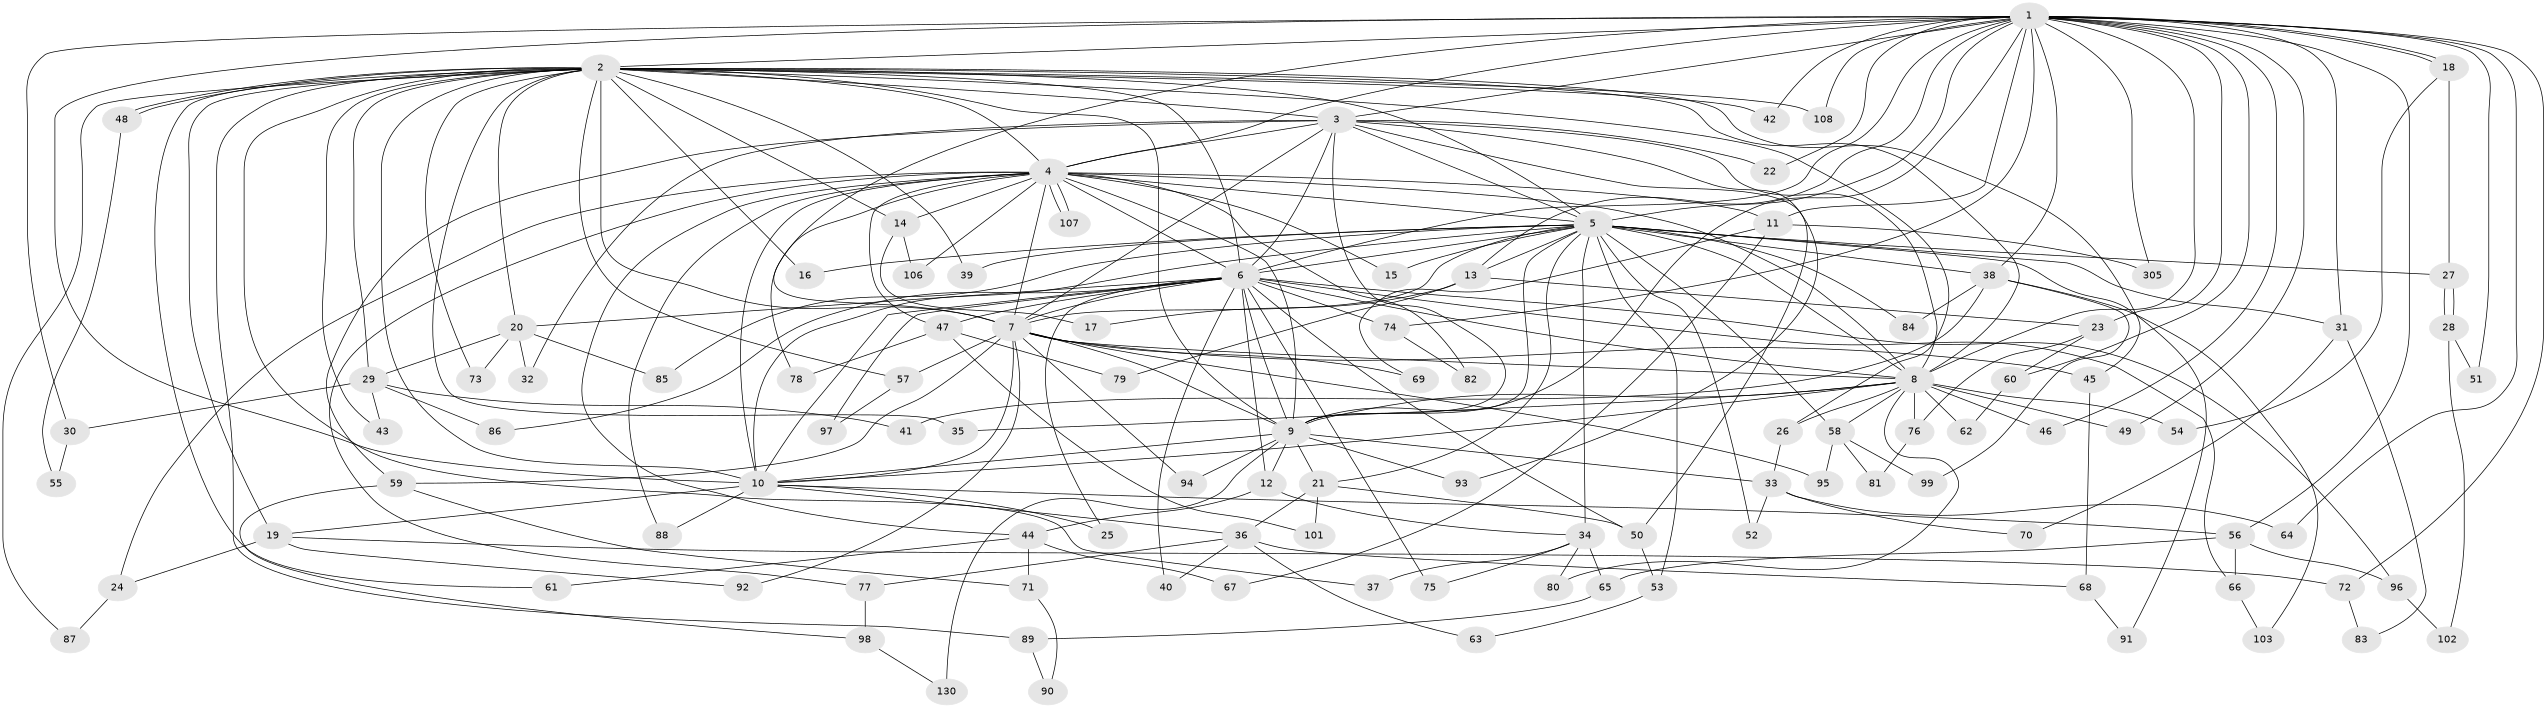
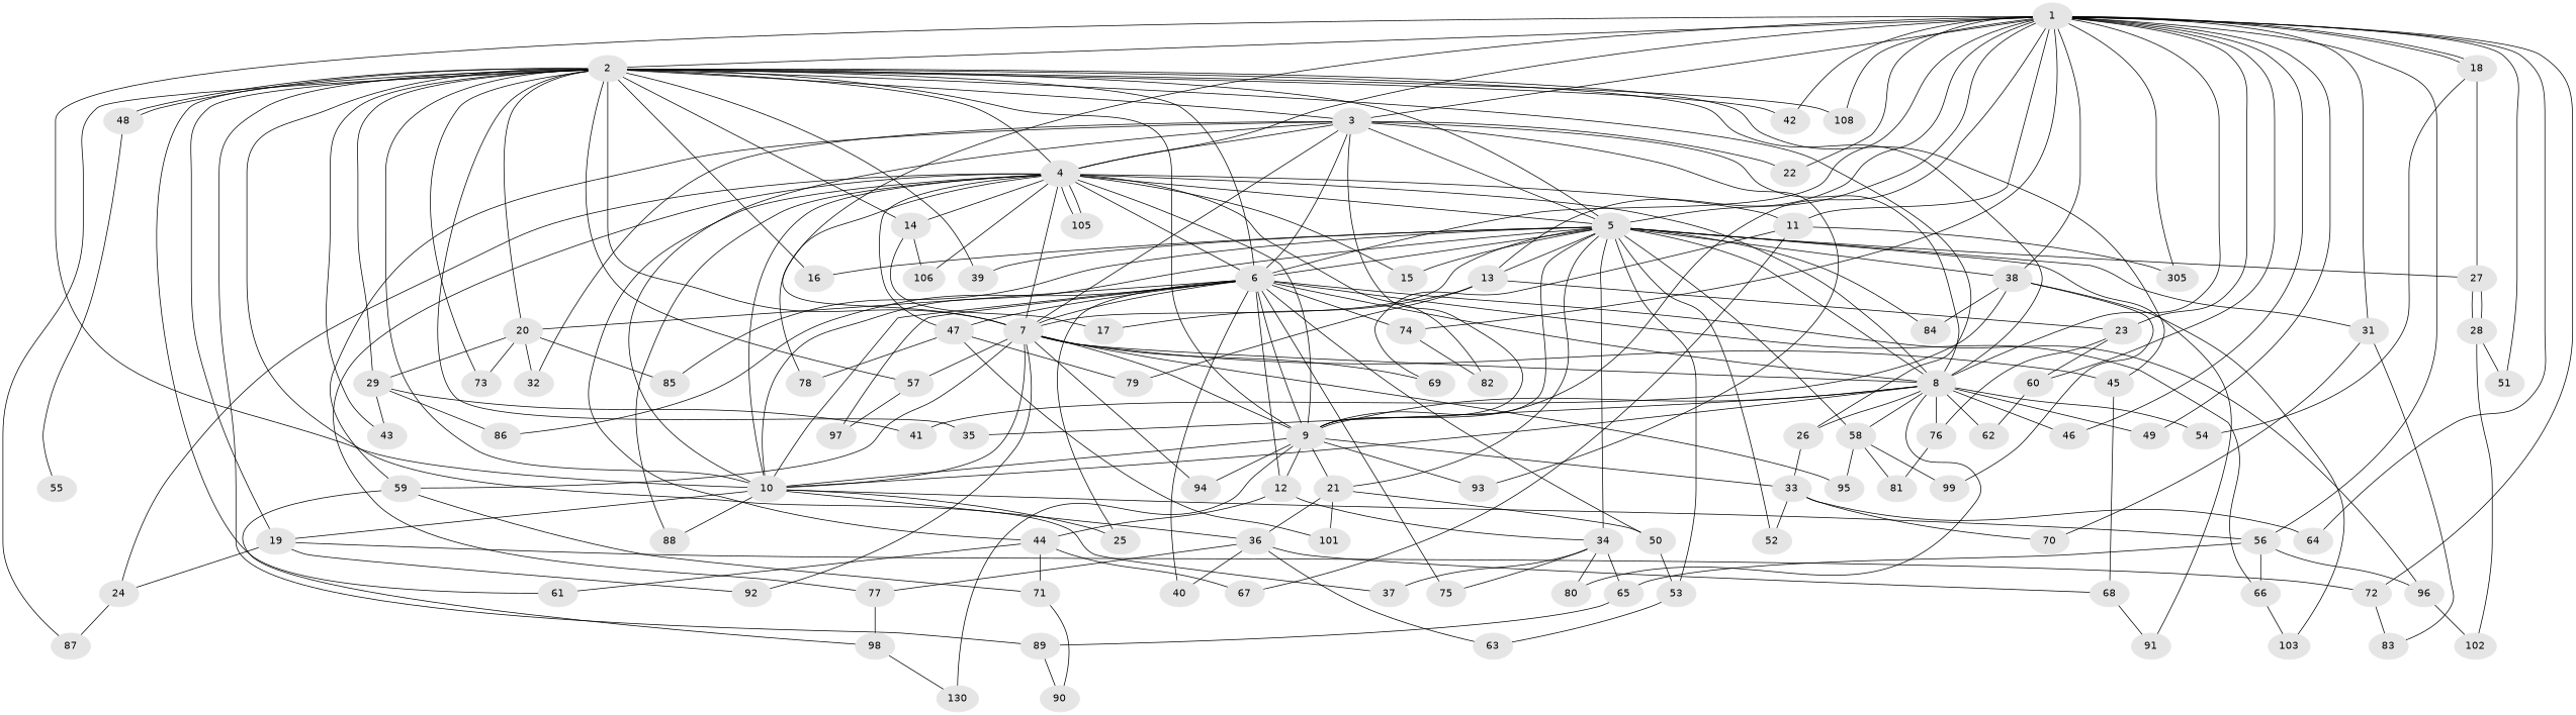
  graph {
    fontname="DejaVu Sans"
    node [color=gray90 fontname="DejaVu Sans" style=filled]
    edge [fontname="DejaVu Sans"]
    1
    2
    3
    4
    5
    6
    7
    8
    9
    10
    11
    13
    18
    22
    23
-   30
    31
    38
    42
    46
    49
    51
    56
    60
    64
    72
    74
    n28 [label=108]
    n29 [label=305]
    14
    16
    19
    20
    26
    29
    35
    37
    39
    43
    45
    48
    57
    61
    73
    87
    89
    32
    59
    93
    15
    24
    44
    47
    77
    78
    82
    88
    106
-   107
+   107 [label=105]
    21
    27
    34
    52
    53
    58
    84
    85
    91
    12
    25
    40
    50
    66
    75
    86
    96
    97
    69
    92
    94
    95
    54
    62
    76
    80
    33
    n87 [label=130]
    36
    67
    17
    79
    55
    70
    83
    41
    99
    103
    65
    68
    90
    71
    98
    101
    28
    63
    81
    102
    1 -- 2
    1 -- 3
    1 -- 4
    1 -- 5
    1 -- 6
    1 -- 7
    1 -- 8
    1 -- 9
    1 -- 10
    1 -- 11
    1 -- 13
    1 -- 18
    1 -- 18
    1 -- 22
    1 -- 23
-   1 -- 30
    1 -- 31
    1 -- 38
    1 -- 42
    1 -- 46
    1 -- 49
    1 -- 51
    1 -- 56
    1 -- 60
    1 -- 64
    1 -- 72
    1 -- 74
    1 -- n28
    1 -- n29
    2 -- 3
    2 -- 4
    2 -- 5
    2 -- 6
    2 -- 7
    2 -- 8
    2 -- 9
    2 -- 10
    2 -- 42
    2 -- n28
    2 -- 14
    2 -- 16
    2 -- 19
    2 -- 20
    2 -- 26
    2 -- 29
    2 -- 35
    2 -- 37
    2 -- 39
    2 -- 43
    2 -- 45
    2 -- 48
    2 -- 48
    2 -- 57
    2 -- 61
    2 -- 73
    2 -- 87
    2 -- 89
    3 -- 4
    3 -- 5
    3 -- 6
    3 -- 7
    3 -- 8
    3 -- 9
-   3 -- 50
+   3 -- 10
    3 -- 22
    3 -- 32
    3 -- 59
    3 -- 93
    4 -- 5
    4 -- 6
    4 -- 7
    4 -- 8
    4 -- 9
    4 -- 10
    4 -- 11
    4 -- 14
    4 -- 15
    4 -- 24
    4 -- 44
    4 -- 47
    4 -- 77
    4 -- 78
    4 -- 82
    4 -- 88
    4 -- 106
    4 -- 107
    4 -- 107
    5 -- 6
    5 -- 7
    5 -- 8
    5 -- 9
    5 -- 10
    5 -- 13
    5 -- 31
    5 -- 38
    5 -- 16
    5 -- 39
    5 -- 15
    5 -- 21
    5 -- 27
    5 -- 34
    5 -- 52
    5 -- 53
    5 -- 58
    5 -- 84
    5 -- 85
    5 -- 91
    6 -- 7
    6 -- 8
    6 -- 9
    6 -- 10
    6 -- 74
    6 -- 20
    6 -- 47
    6 -- 12
    6 -- 25
    6 -- 40
    6 -- 50
    6 -- 66
    6 -- 75
    6 -- 86
    6 -- 96
    6 -- 97
    7 -- 8
    7 -- 9
    7 -- 10
    7 -- 45
    7 -- 57
    7 -- 59
    7 -- 69
    7 -- 92
    7 -- 94
    7 -- 95
    8 -- 9
    8 -- 10
    8 -- 46
    8 -- 49
    8 -- 26
    8 -- 35
    8 -- 58
    8 -- 54
    8 -- 62
    8 -- 76
    8 -- 80
    9 -- 10
    9 -- 93
    9 -- 21
    9 -- 12
    9 -- 94
    9 -- 33
    9 -- n87
    10 -- 56
    10 -- 19
    10 -- 88
    10 -- 25
    10 -- 36
    11 -- n29
    11 -- 69
    11 -- 67
    13 -- 23
    13 -- 17
    13 -- 79
    18 -- 27
    18 -- 54
    23 -- 60
    23 -- 76
-   30 -- 55
    31 -- 70
    31 -- 83
    38 -- 84
    38 -- 41
    38 -- 99
    38 -- 103
    56 -- 66
    56 -- 96
    56 -- 65
    60 -- 62
    72 -- 83
    74 -- 82
    14 -- 106
    14 -- 17
    19 -- 72
    19 -- 24
    19 -- 92
    20 -- 29
    20 -- 73
    20 -- 32
    20 -- 85
    26 -- 33
-   29 -- 30
    29 -- 43
    29 -- 86
    29 -- 41
    45 -- 68
    48 -- 55
    57 -- 97
    89 -- 90
    59 -- 71
    59 -- 98
    24 -- 87
    44 -- 61
    44 -- 67
    44 -- 71
    47 -- 78
    47 -- 79
    47 -- 101
    77 -- 98
    21 -- 50
    21 -- 36
    21 -- 101
    27 -- 28
    27 -- 28
    34 -- 37
    34 -- 75
    34 -- 80
    34 -- 65
    53 -- 63
    58 -- 95
    58 -- 99
    58 -- 81
    12 -- 44
    12 -- 34
    50 -- 53
    66 -- 103
    96 -- 102
    76 -- 81
    33 -- 64
    33 -- 52
    33 -- 70
    36 -- 77
    36 -- 40
    36 -- 68
    36 -- 63
    65 -- 89
    68 -- 91
    71 -- 90
    98 -- n87
    28 -- 51
    28 -- 102
  }
